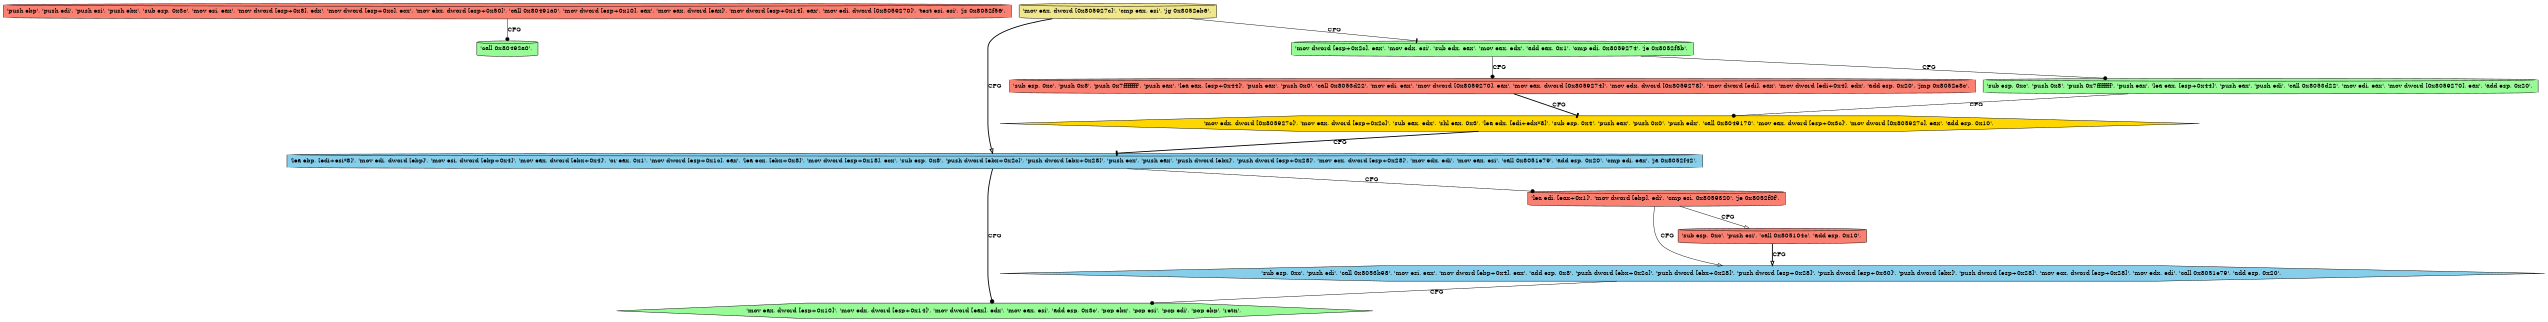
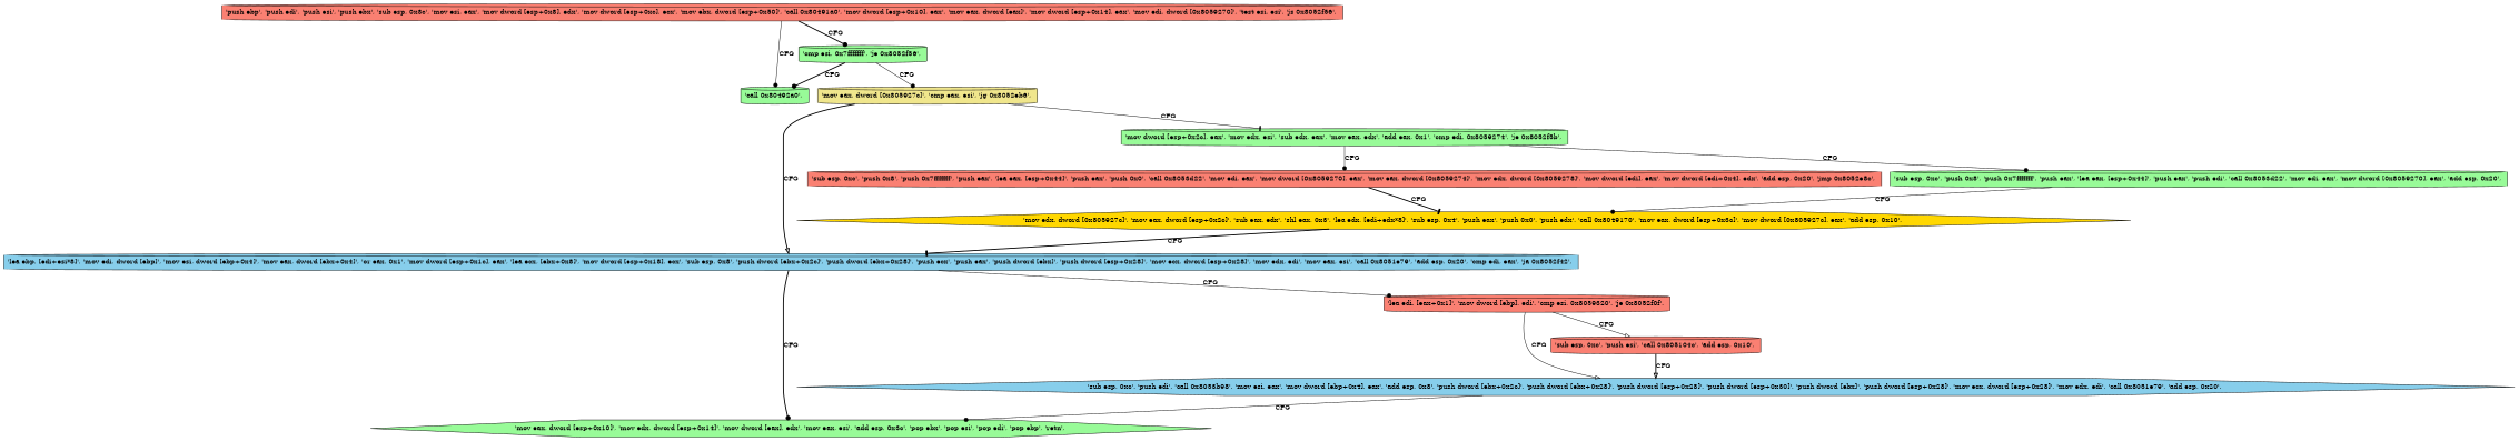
  digraph {
    node [style=filled fillcolor=palegreen shape=cylinder]
    edge [style=solid arrowhead=dot]
    n1 [label="'push ebp', 'push edi', 'push esi', 'push ebx', 'sub esp, 0x3c', 'mov esi, eax', 'mov dword [esp+0x8], edx', 'mov dword [esp+0xc], ecx', 'mov ebx, dword [esp+0x50]', 'call 0x80491a0', 'mov dword [esp+0x10], eax', 'mov eax, dword [eax]', 'mov dword [esp+0x14], eax', 'mov edi, dword [0x8059270]', 'test esi, esi', 'js 0x8052f56', " fillcolor=salmon]
    n2 [label="'call 0x80492a0', "]
+   n3 [label="'cmp esi, 0x7fffffff', 'je 0x8052f56', "]
    n4 [label="'mov eax, dword [0x805927c]', 'cmp eax, esi', 'jg 0x8052eb6', " fillcolor=khaki]
    n5 [label="'lea ebp, [edi+esi*8]', 'mov edi, dword [ebp]', 'mov esi, dword [ebp+0x4]', 'mov eax, dword [ebx+0x4]', 'or eax, 0x1', 'mov dword [esp+0x1c], eax', 'lea ecx, [ebx+0x8]', 'mov dword [esp+0x18], ecx', 'sub esp, 0x8', 'push dword [ebx+0x2c]', 'push dword [ebx+0x28]', 'push ecx', 'push eax', 'push dword [ebx]', 'push dword [esp+0x28]', 'mov ecx, dword [esp+0x28]', 'mov edx, edi', 'mov eax, esi', 'call 0x8051e79', 'add esp, 0x20', 'cmp edi, eax', 'ja 0x8052f42', " fillcolor=skyblue]
    n6 [label="'mov dword [esp+0x2c], eax', 'mov edx, esi', 'sub edx, eax', 'mov eax, edx', 'add eax, 0x1', 'cmp edi, 0x8059274', 'je 0x8052f5b', "]
    n7 [label="'mov eax, dword [esp+0x10]', 'mov edx, dword [esp+0x14]', 'mov dword [eax], edx', 'mov eax, esi', 'add esp, 0x3c', 'pop ebx', 'pop esi', 'pop edi', 'pop ebp', 'retn', " shape=hexagon]
    n8 [label="'lea edi, [eax+0x1]', 'mov dword [ebp], edi', 'cmp esi, 0x8059320', 'je 0x8052f0f', " fillcolor=salmon]
    n9 [label="'sub esp, 0xc', 'push 0x8', 'push 0x7fffffff', 'push eax', 'lea eax, [esp+0x44]', 'push eax', 'push 0x0', 'call 0x8053d22', 'mov edi, eax', 'mov dword [0x8059270], eax', 'mov eax, dword [0x8059274]', 'mov edx, dword [0x8059278]', 'mov dword [edi], eax', 'mov dword [edi+0x4], edx', 'add esp, 0x20', 'jmp 0x8052e8c', " fillcolor=salmon]
    n10 [label="'sub esp, 0xc', 'push 0x8', 'push 0x7fffffff', 'push eax', 'lea eax, [esp+0x44]', 'push eax', 'push edi', 'call 0x8053d22', 'mov edi, eax', 'mov dword [0x8059270], eax', 'add esp, 0x20', "]
    n11 [label="'sub esp, 0xc', 'push edi', 'call 0x8053b98', 'mov esi, eax', 'mov dword [ebp+0x4], eax', 'add esp, 0x8', 'push dword [ebx+0x2c]', 'push dword [ebx+0x28]', 'push dword [esp+0x28]', 'push dword [esp+0x30]', 'push dword [ebx]', 'push dword [esp+0x28]', 'mov ecx, dword [esp+0x28]', 'mov edx, edi', 'call 0x8051e79', 'add esp, 0x20', " fillcolor=skyblue shape=hexagon]
    n12 [label="'sub esp, 0xc', 'push esi', 'call 0x805104c', 'add esp, 0x10', " fillcolor=salmon]
    n13 [label="'mov edx, dword [0x805927c]', 'mov eax, dword [esp+0x2c]', 'sub eax, edx', 'shl eax, 0x3', 'lea edx, [edi+edx*8]', 'sub esp, 0x4', 'push eax', 'push 0x0', 'push edx', 'call 0x8049170', 'mov eax, dword [esp+0x3c]', 'mov dword [0x805927c], eax', 'add esp, 0x10', " fillcolor=gold shape=hexagon]
    n1 -> n2 [label=CFG]
+   n1 -> n3 [label=CFG style=bold]
+   n3 -> n2 [label=CFG style=bold]
+   n3 -> n4 [label=CFG]
    n4 -> n5 [label=CFG style=bold arrowhead=onormal]
    n4 -> n6 [label=CFG arrowhead=tee]
    n5 -> n7 [label=CFG style=bold]
    n5 -> n8 [label=CFG]
    n6 -> n9 [label=CFG]
    n6 -> n10 [label=CFG]
    n8 -> n11 [label=CFG arrowhead=onormal]
    n8 -> n12 [label=CFG arrowhead=onormal]
    n9 -> n13 [label=CFG style=bold arrowhead=tee]
    n10 -> n13 [label=CFG]
    n11 -> n7 [label=CFG]
    n12 -> n11 [label=CFG style=bold arrowhead=onormal]
    n13 -> n5 [label=CFG style=bold arrowhead=tee]
  }
